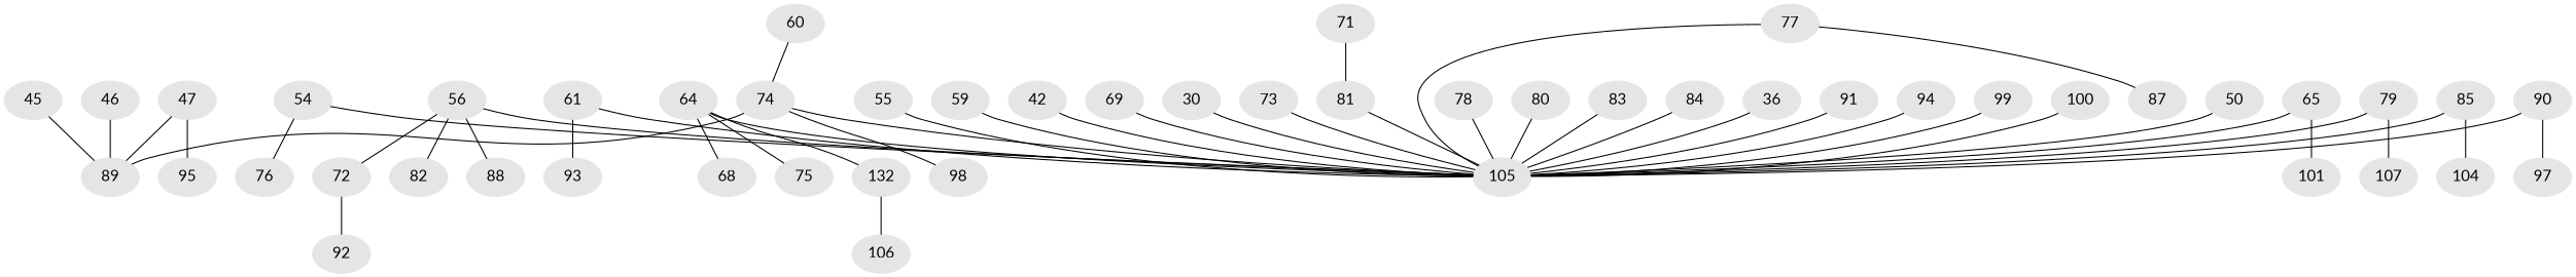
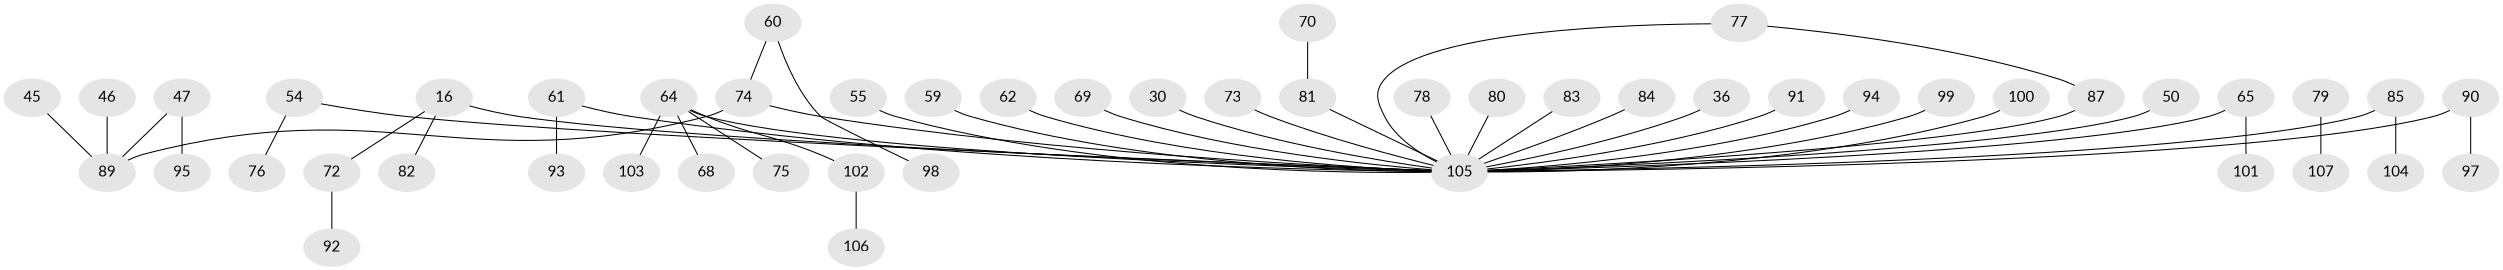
  graph {
    fontname=Lato
    node [color=gray90 fontname=Lato style=filled]
    edge [fontname=Lato]
    89 [super="+12"]
    n2 [label=45]
    46
    47
    95
    105 [super="+37+96+44+45+53"]
    50
    54
    76
    55
-   56
+   56 [label=16]
    72
    82
-   88
    92
    59
    74 [super="+51+57"]
    98
    60
    61 [super="+49"]
    93
-   62 [label=42]
+   62
    64 [super="+40+41"]
    68
    75
-   102 [label=132]
+   102
+   103
    106
    65
    101
    69
    n32 [label=30]
    81 [super="+24"]
-   71
+   71 [label=70]
    73
    77 [super="+58"]
    87
    78
    79
    107
    80
    83
    84
    85
    104
    n46 [label=36]
    90
    97
    91
    94
    99
    100
    n2 -- 89
    46 -- 89
    47 -- 89
    47 -- 95
    50 -- 105
    54 -- 105
    54 -- 76
    55 -- 105
    56 -- 105
    56 -- 72
    56 -- 82
-   56 -- 88
    72 -- 92
    59 -- 105
    74 -- 89
    74 -- 105
-   74 -- 98
+   60 -- 98
    60 -- 74
    61 -- 105
    61 -- 93
    62 -- 105
    64 -- 105
    64 -- 68
    64 -- 75
    64 -- 102
+   64 -- 103
    102 -- 106
    65 -- 105
    65 -- 101
    69 -- 105
    n32 -- 105
    81 -- 105
    71 -- 81
    73 -- 105
    77 -- 105
    77 -- 87
    78 -- 105
-   79 -- 105
+   87 -- 105
    79 -- 107
    80 -- 105
    83 -- 105
    84 -- 105
    85 -- 105
    85 -- 104
    n46 -- 105
    90 -- 105
    90 -- 97
    91 -- 105
    94 -- 105
    99 -- 105
    100 -- 105
  }
